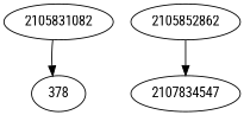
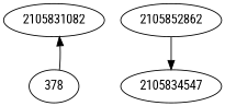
  strict digraph {
    fontname="Roboto Condensed"
    node [fontname="Roboto Condensed"]
    edge [fontname="Roboto Condensed"]
    2105831082
    378
    2105852862
-   2105834547 [label=2107834547]
-   2105831082 -> 378
+   2105834547
+   378 -> 2105831082
    2105852862 -> 2105834547
  }
